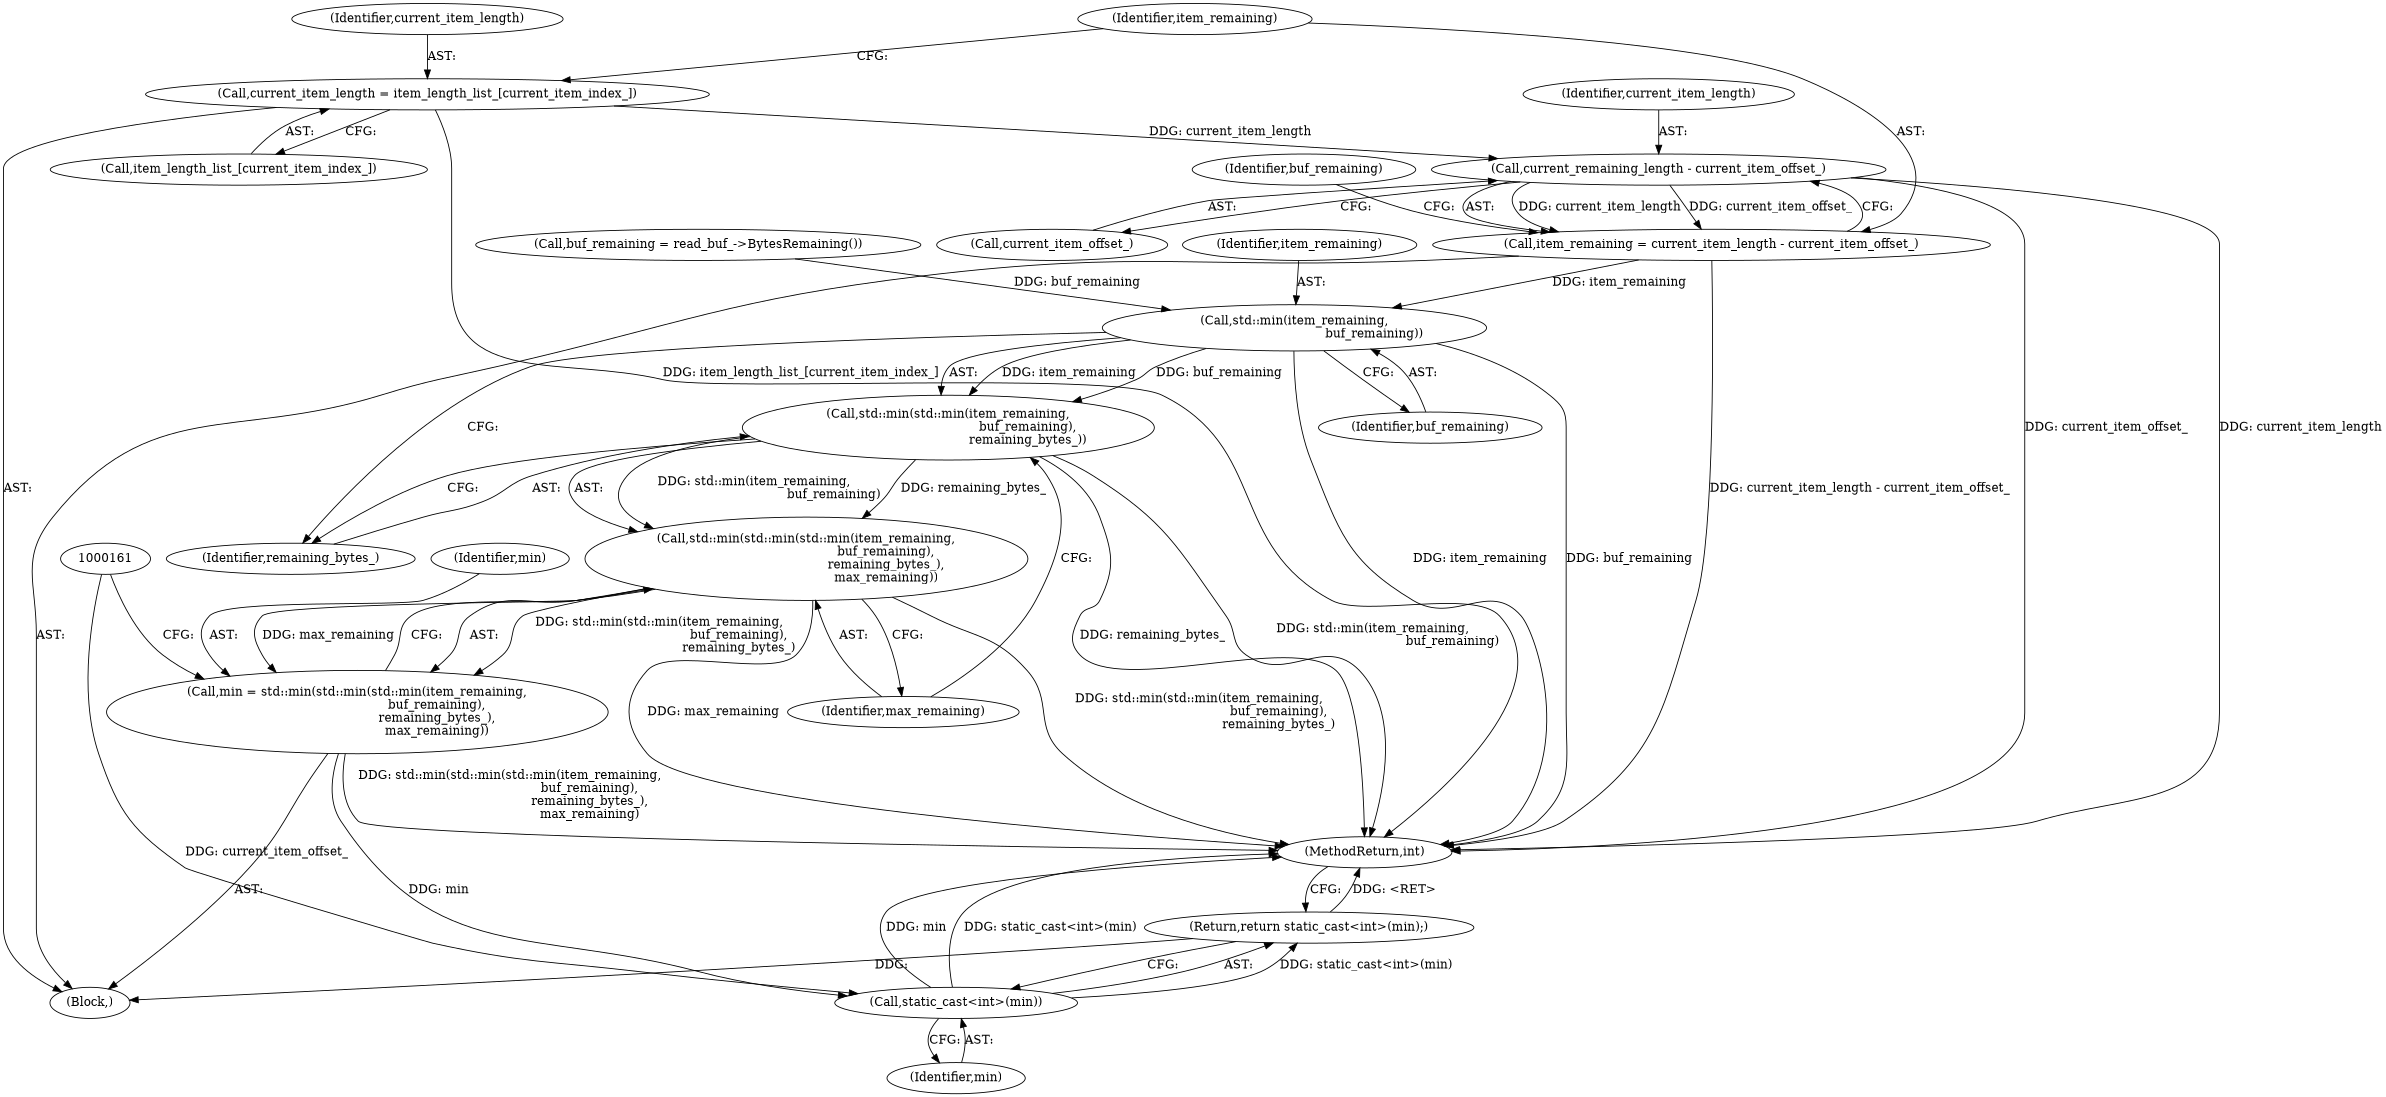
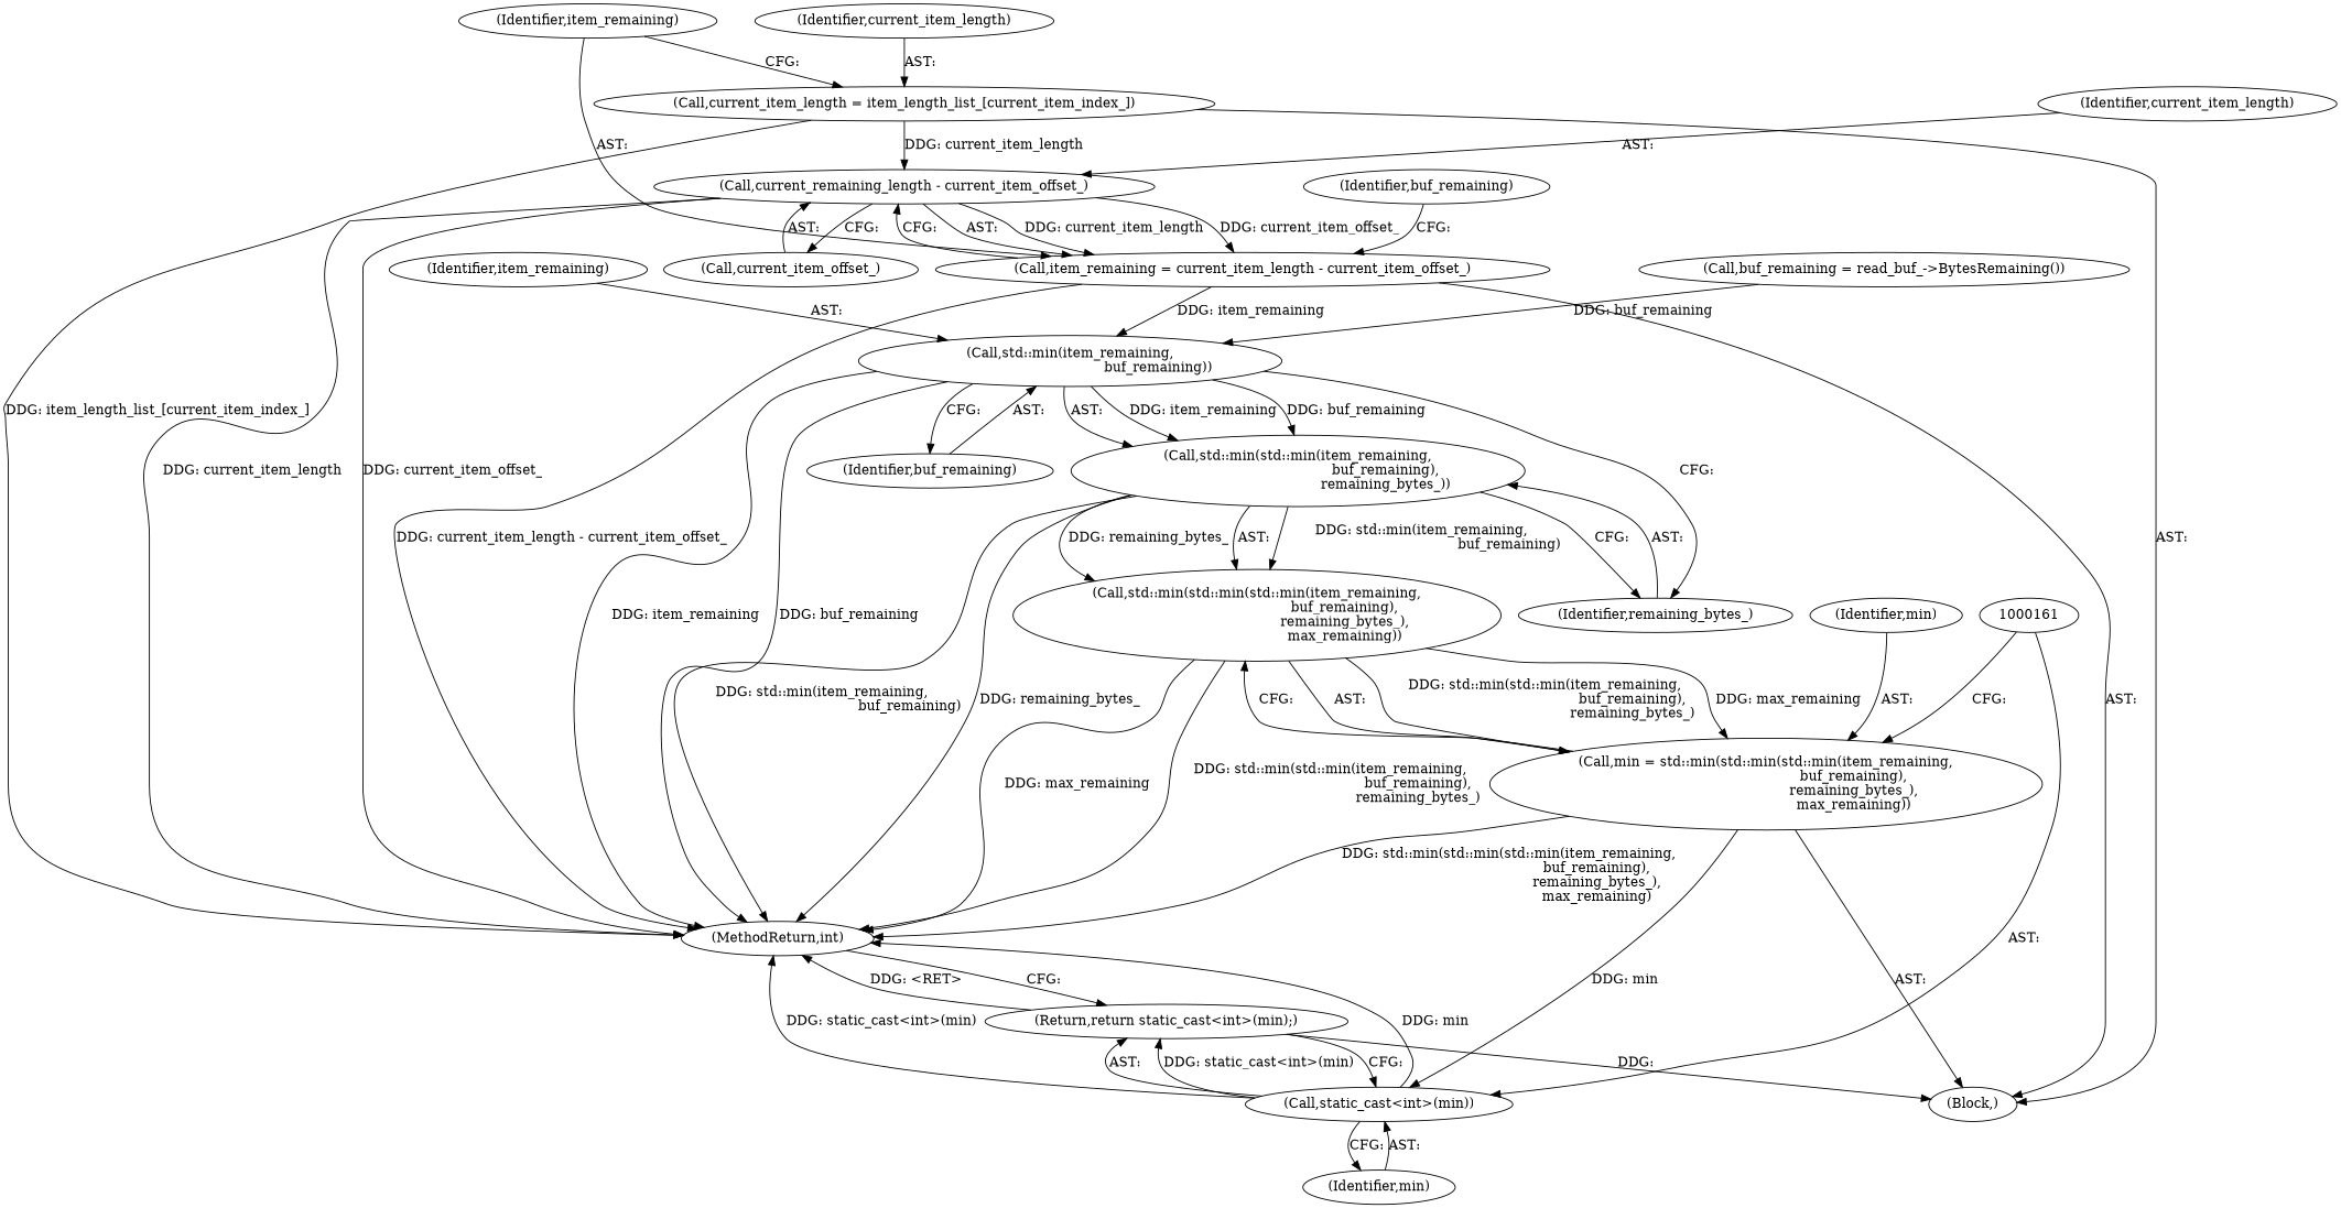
  digraph {
    n1 [label="(Call,current_item_length = item_length_list_[current_item_index_])"]
    n2 [label="(Call,current_remaining_length - current_item_offset_)"]
-   n3 [label="(Call,item_length_list_[current_item_index_])"]
    n4 [label="(Block,)"]
    n5 [label="(MethodReturn,int)"]
    n6 [label="(Call,item_remaining = current_item_length - current_item_offset_)"]
    n7 [label="(Call,current_item_offset_)"]
    n8 [label="(Return,return static_cast<int>(min);)"]
    n9 [label="(Call,std::min(item_remaining,\n                                         buf_remaining))"]
    n10 [label="(Call,std::min(std::min(item_remaining,\n                                         buf_remaining),\n                                         remaining_bytes_))"]
    n11 [label="(Identifier,buf_remaining)"]
    n12 [label="(Identifier,remaining_bytes_)"]
    n13 [label="(Call,std::min(std::min(std::min(item_remaining,\n                                         buf_remaining),\n                                         remaining_bytes_),\n                                         max_remaining))"]
    n14 [label="(Call,min = std::min(std::min(std::min(item_remaining,\n                                         buf_remaining),\n                                         remaining_bytes_),\n                                         max_remaining))"]
-   n15 [label="(Identifier,max_remaining)"]
    n16 [label="(Call,static_cast<int>(min))"]
    n17 [label="(Identifier,min)"]
    n18 [label="(Identifier,min)"]
    n19 [label="(Identifier,current_item_length)"]
    n20 [label="(Identifier,item_remaining)"]
    n21 [label="(Identifier,current_item_length)"]
    n22 [label="(Call,buf_remaining = read_buf_->BytesRemaining())"]
    n23 [label="(Identifier,buf_remaining)"]
    n24 [label="(Identifier,item_remaining)"]
    n25 [label=1000161]
    n1 -> n2 [label="DDG: current_item_length"]
-   n1 -> n3 [label="CFG: "]
    n1 -> n4 [label="AST: "]
    n1 -> n5 [label="DDG: item_length_list_[current_item_index_]"]
    n2 -> n5 [label="DDG: current_item_length"]
    n2 -> n5 [label="DDG: current_item_offset_"]
    n2 -> n6 [label="AST: "]
    n2 -> n6 [label="DDG: current_item_length"]
    n2 -> n6 [label="DDG: current_item_offset_"]
    n2 -> n7 [label="CFG: "]
-   n3 -> n1 [label="AST: "]
    n5 -> n8 [label="CFG: "]
    n6 -> n2 [label="CFG: "]
    n6 -> n4 [label="AST: "]
    n6 -> n5 [label="DDG: current_item_length - current_item_offset_"]
    n6 -> n9 [label="DDG: item_remaining"]
    n7 -> n2 [label="AST: "]
    n8 -> n4 [label="DDG: "]
    n8 -> n5 [label="DDG: <RET>"]
    n8 -> n16 [label="CFG: "]
    n9 -> n5 [label="DDG: item_remaining"]
    n9 -> n5 [label="DDG: buf_remaining"]
    n9 -> n10 [label="AST: "]
    n9 -> n10 [label="DDG: item_remaining"]
    n9 -> n10 [label="DDG: buf_remaining"]
    n9 -> n11 [label="CFG: "]
    n9 -> n12 [label="CFG: "]
    n10 -> n5 [label="DDG: remaining_bytes_"]
    n10 -> n5 [label="DDG: std::min(item_remaining,\n                                         buf_remaining)"]
    n10 -> n12 [label="CFG: "]
    n10 -> n13 [label="AST: "]
    n10 -> n13 [label="DDG: std::min(item_remaining,\n                                         buf_remaining)"]
    n10 -> n13 [label="DDG: remaining_bytes_"]
    n11 -> n9 [label="AST: "]
    n12 -> n10 [label="AST: "]
    n13 -> n5 [label="DDG: max_remaining"]
    n13 -> n5 [label="DDG: std::min(std::min(item_remaining,\n                                         buf_remaining),\n                                         remaining_bytes_)"]
    n13 -> n14 [label="AST: "]
    n13 -> n14 [label="DDG: std::min(std::min(item_remaining,\n                                         buf_remaining),\n                                         remaining_bytes_)"]
    n13 -> n14 [label="DDG: max_remaining"]
-   n13 -> n15 [label="CFG: "]
    n14 -> n4 [label="AST: "]
    n14 -> n5 [label="DDG: std::min(std::min(std::min(item_remaining,\n                                         buf_remaining),\n                                         remaining_bytes_),\n                                         max_remaining)"]
    n14 -> n13 [label="CFG: "]
    n14 -> n16 [label="DDG: min"]
-   n15 -> n10 [label="CFG: "]
-   n15 -> n13 [label="AST: "]
    n16 -> n5 [label="DDG: static_cast<int>(min)"]
    n16 -> n5 [label="DDG: min"]
    n16 -> n8 [label="AST: "]
    n16 -> n8 [label="DDG: static_cast<int>(min)"]
    n16 -> n17 [label="CFG: "]
    n17 -> n16 [label="AST: "]
    n18 -> n14 [label="AST: "]
    n19 -> n1 [label="AST: "]
    n20 -> n1 [label="CFG: "]
    n20 -> n6 [label="AST: "]
    n21 -> n2 [label="AST: "]
    n22 -> n9 [label="DDG: buf_remaining"]
    n23 -> n6 [label="CFG: "]
    n24 -> n9 [label="AST: "]
    n25 -> n14 [label="CFG: "]
-   n25 -> n16 [label="DDG: current_item_offset_"]
+   n25 -> n16 [label="AST: "]
  }
